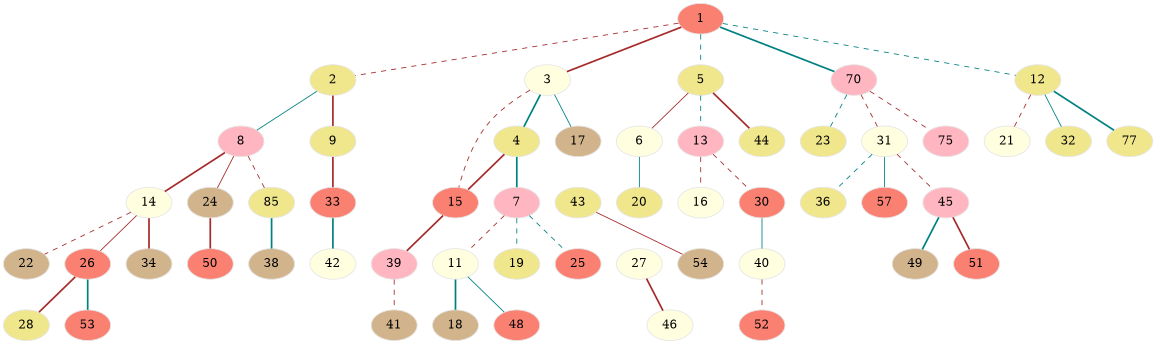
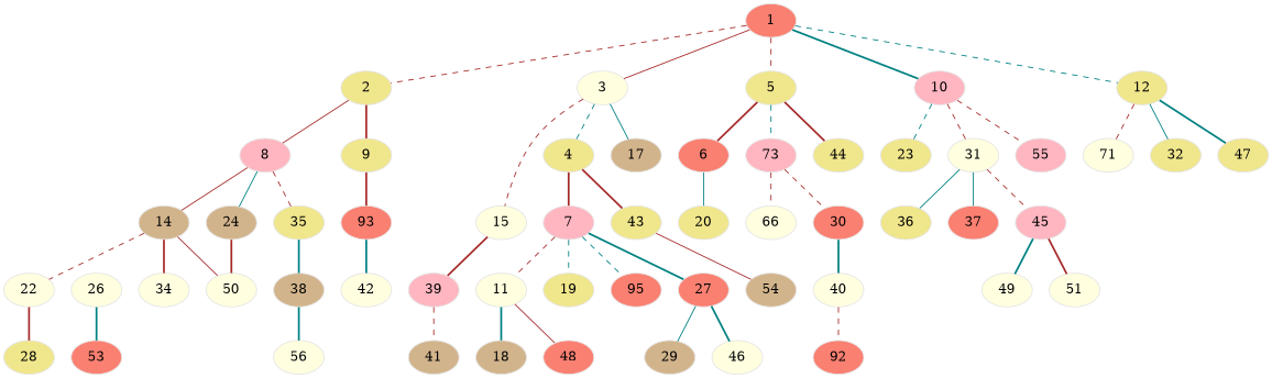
  graph {
    node [color=gray90 fillcolor=khaki style=filled]
    edge [color=brown style=bold]
    1 [fillcolor=salmon]
    2
    3 [fillcolor=lightyellow]
    5
-   10 [fillcolor=lightpink label=70]
+   10 [fillcolor=lightpink]
    12
    8 [fillcolor=lightpink]
    9
    4
-   15 [fillcolor=salmon]
+   15 [fillcolor=lightyellow]
    17 [fillcolor=tan]
-   6 [fillcolor=lightyellow]
-   13 [fillcolor=lightpink]
+   6 [fillcolor=salmon]
+   13 [fillcolor=lightpink label=73]
    44
    23
    31 [fillcolor=lightyellow]
-   55 [fillcolor=lightpink label=75]
-   21 [fillcolor=lightyellow]
+   55 [fillcolor=lightpink]
+   21 [fillcolor=lightyellow label=71]
    32
-   47 [label=77]
-   14 [fillcolor=lightyellow]
+   47
+   14 [fillcolor=tan]
    24 [fillcolor=tan]
-   35 [label=85]
-   33 [fillcolor=salmon]
+   35
+   33 [fillcolor=salmon label=93]
    7 [fillcolor=lightpink]
    43
    39 [fillcolor=lightpink]
    11 [fillcolor=lightyellow]
    19
-   25 [fillcolor=salmon]
-   27 [fillcolor=lightyellow]
+   25 [fillcolor=salmon label=95]
+   27 [fillcolor=salmon]
    54 [fillcolor=tan]
    20
-   16 [fillcolor=lightyellow]
+   16 [fillcolor=lightyellow label=66]
    30 [fillcolor=salmon]
    18 [fillcolor=tan]
    48 [fillcolor=salmon]
+   29 [fillcolor=tan]
    46 [fillcolor=lightyellow]
-   22 [fillcolor=tan]
-   26 [fillcolor=salmon]
-   34 [fillcolor=tan]
-   50 [fillcolor=salmon]
+   22 [fillcolor=lightyellow]
+   26 [fillcolor=lightyellow]
+   34 [fillcolor=lightyellow]
+   50 [fillcolor=lightyellow]
    38 [fillcolor=tan]
    42 [fillcolor=lightyellow]
    36
-   37 [fillcolor=salmon label=57]
+   37 [fillcolor=salmon]
    45 [fillcolor=lightpink]
    40 [fillcolor=lightyellow]
    28
    53 [fillcolor=salmon]
    41 [fillcolor=tan]
-   52 [fillcolor=salmon]
-   49 [fillcolor=tan]
-   51 [fillcolor=salmon]
+   52 [fillcolor=salmon label=92]
+   49 [fillcolor=lightyellow]
+   51 [fillcolor=lightyellow]
+   56 [fillcolor=lightyellow]
    1 -- 2 [style=dashed]
-   1 -- 3
-   1 -- 5 [color=teal style=dashed]
+   1 -- 3 [style=solid]
+   1 -- 5 [style=dashed]
    1 -- 10 [color=teal]
    1 -- 12 [color=teal style=dashed]
-   2 -- 8 [color=teal style=solid]
+   2 -- 8 [style=solid]
    2 -- 9
-   3 -- 4 [color=teal]
+   3 -- 4 [color=teal style=dashed]
    3 -- 15 [style=dashed]
    3 -- 17 [color=teal style=solid]
-   5 -- 6 [style=solid]
+   5 -- 6
    5 -- 13 [color=teal style=dashed]
    5 -- 44
    10 -- 23 [color=teal style=dashed]
    10 -- 31 [style=dashed]
    10 -- 55 [style=dashed]
    12 -- 21 [style=dashed]
    12 -- 32 [color=teal style=solid]
    12 -- 47 [color=teal]
-   8 -- 14
-   8 -- 24 [style=solid]
+   8 -- 14 [style=solid]
+   8 -- 24 [color=teal style=solid]
    8 -- 35 [style=dashed]
    9 -- 33
-   4 -- 7 [color=teal]
-   4 -- 15
+   4 -- 7
+   4 -- 43
    15 -- 39
    6 -- 20 [color=teal style=solid]
    13 -- 16 [style=dashed]
    13 -- 30 [style=dashed]
-   31 -- 36 [color=teal style=dashed]
+   31 -- 36 [color=teal style=solid]
    31 -- 37 [color=teal style=solid]
    31 -- 45 [style=dashed]
    14 -- 22 [style=dashed]
-   14 -- 26 [style=solid]
+   14 -- 50 [style=solid]
    14 -- 34
    24 -- 50
    35 -- 38 [color=teal]
    33 -- 42 [color=teal]
    7 -- 11 [style=dashed]
    7 -- 19 [color=teal style=dashed]
    7 -- 25 [color=teal style=dashed]
+   7 -- 27 [color=teal]
    43 -- 54 [style=solid]
    39 -- 41 [style=dashed]
    11 -- 18 [color=teal]
-   11 -- 48 [color=teal style=solid]
-   27 -- 46
-   30 -- 40 [color=teal style=solid]
-   26 -- 28
+   11 -- 48 [style=solid]
+   27 -- 29 [color=teal style=solid]
+   27 -- 46 [color=teal]
+   30 -- 40 [color=teal]
+   22 -- 28
    26 -- 53 [color=teal]
+   38 -- 56 [color=teal]
    45 -- 49 [color=teal]
    45 -- 51
    40 -- 52 [style=dashed]
  }
